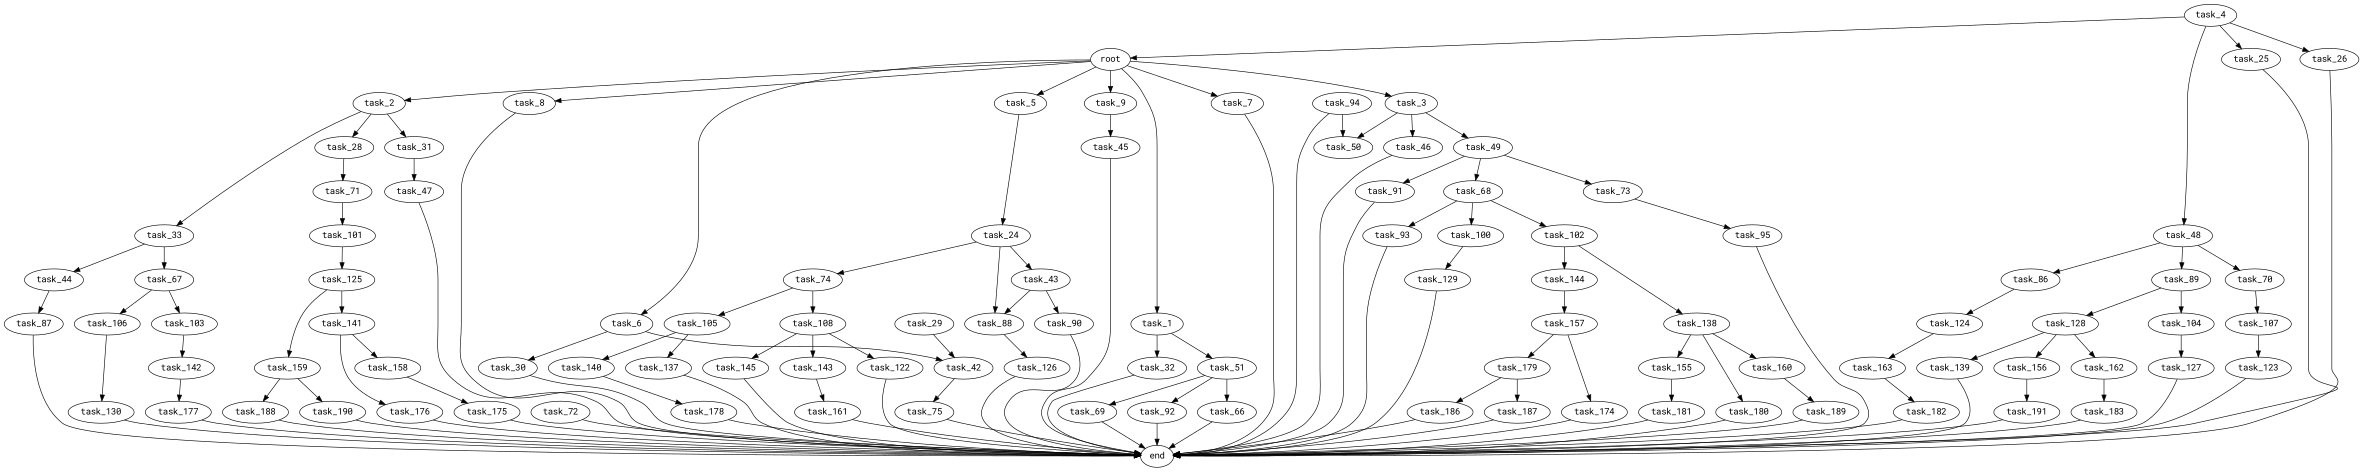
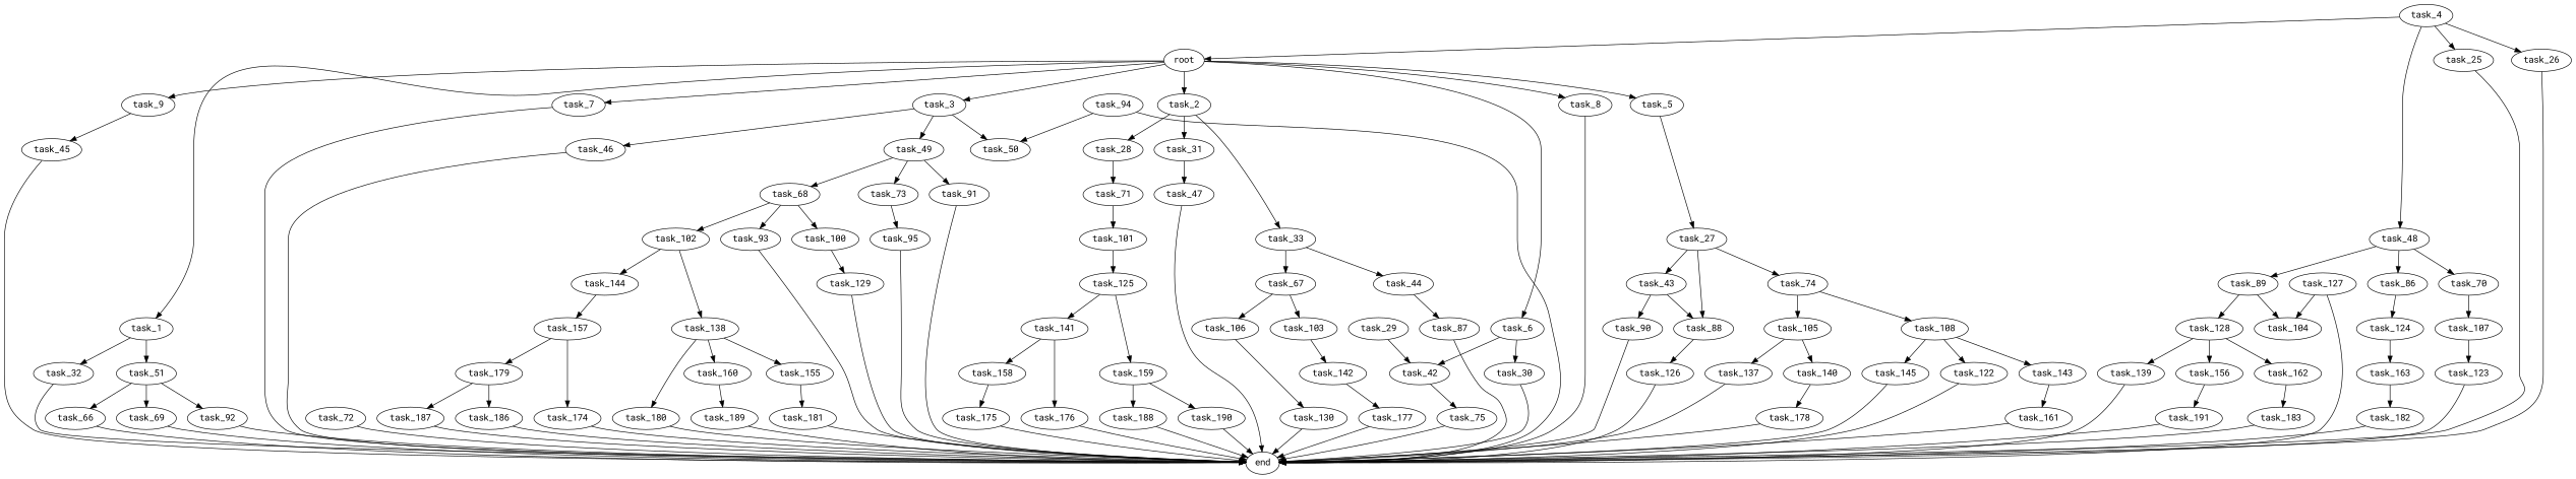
  digraph {
    fontname="Roboto Mono"
    node [fontname="Roboto Mono"]
    edge [fontname="Roboto Mono"]
    task_100
    task_129
    end
    task_31
    task_47
    task_33
    task_67
    task_44
    task_106
    task_103
    task_87
    task_187
    task_157
    task_179
    task_174
    task_186
-   task_27 [label=task_24]
+   task_27
    task_74
    task_43
    task_88
    task_108
    task_105
    task_90
    task_72
    task_130
    task_101
    task_125
    task_159
    task_141
    task_102
    task_138
    task_144
    task_160
    task_180
    task_155
    task_32
    task_188
    task_190
    task_123
    task_30
    task_71
    task_176
    task_158
    task_143
    task_122
    task_145
    task_137
    task_140
    task_104
    task_127
    task_189
    task_181
    task_161
    task_70
    task_107
    task_95
    task_66
    task_3
    task_46
    task_50
    task_49
    task_68
    task_91
    task_73
    task_6
    task_42
    task_29
    task_126
    task_8
    task_175
    task_25
    task_183
    task_162
    task_1
    task_51
    task_69
    task_92
    task_9
    task_45
    task_93
    task_142
    task_75
    task_182
    task_139
    task_191
    task_26
    task_89
    task_128
    task_156
    task_94
    task_28
    task_5
    task_48
    task_86
    task_124
    task_7
    task_177
    root
    task_2
    task_4
    task_163
    task_178
    task_100 -> task_129
    task_129 -> end
    task_31 -> task_47
    task_47 -> end
    task_33 -> task_67
    task_33 -> task_44
    task_67 -> task_106
    task_67 -> task_103
    task_44 -> task_87
    task_106 -> task_130
    task_103 -> task_142
    task_87 -> end
    task_187 -> end
    task_157 -> task_179
    task_157 -> task_174
    task_179 -> task_187
    task_179 -> task_186
    task_174 -> end
    task_186 -> end
    task_27 -> task_74
    task_27 -> task_43
    task_27 -> task_88
    task_74 -> task_108
    task_74 -> task_105
    task_43 -> task_88
    task_43 -> task_90
    task_88 -> task_126
    task_108 -> task_143
    task_108 -> task_122
    task_108 -> task_145
    task_105 -> task_137
    task_105 -> task_140
    task_90 -> end
    task_72 -> end
    task_130 -> end
    task_101 -> task_125
    task_125 -> task_159
    task_125 -> task_141
    task_159 -> task_188
    task_159 -> task_190
    task_141 -> task_176
    task_141 -> task_158
    task_102 -> task_138
    task_102 -> task_144
    task_138 -> task_160
    task_138 -> task_180
    task_138 -> task_155
    task_144 -> task_157
    task_160 -> task_189
    task_180 -> end
    task_155 -> task_181
    task_32 -> end
    task_188 -> end
    task_190 -> end
    task_123 -> end
    task_30 -> end
    task_71 -> task_101
    task_176 -> end
    task_158 -> task_175
    task_143 -> task_161
    task_122 -> end
    task_145 -> end
    task_137 -> end
    task_140 -> task_178
-   task_104 -> task_127
+   task_127 -> task_104
    task_127 -> end
    task_189 -> end
    task_181 -> end
    task_161 -> end
    task_70 -> task_107
    task_107 -> task_123
    task_95 -> end
    task_66 -> end
    task_3 -> task_46
    task_3 -> task_50
    task_3 -> task_49
    task_46 -> end
    task_49 -> task_68
    task_49 -> task_91
    task_49 -> task_73
    task_68 -> task_100
    task_68 -> task_102
    task_68 -> task_93
    task_91 -> end
    task_73 -> task_95
    task_6 -> task_30
    task_6 -> task_42
    task_42 -> task_75
    task_29 -> task_42
    task_126 -> end
    task_8 -> end
    task_175 -> end
    task_25 -> end
    task_183 -> end
    task_162 -> task_183
    task_1 -> task_32
    task_1 -> task_51
    task_51 -> task_66
    task_51 -> task_69
    task_51 -> task_92
    task_69 -> end
    task_92 -> end
    task_9 -> task_45
    task_45 -> end
    task_93 -> end
    task_142 -> task_177
    task_75 -> end
    task_182 -> end
    task_139 -> end
    task_191 -> end
    task_26 -> end
    task_89 -> task_104
    task_89 -> task_128
    task_128 -> task_162
    task_128 -> task_139
    task_128 -> task_156
    task_156 -> task_191
    task_94 -> end
    task_94 -> task_50
    task_28 -> task_71
    task_5 -> task_27
    task_48 -> task_70
    task_48 -> task_89
    task_48 -> task_86
    task_86 -> task_124
    task_124 -> task_163
    task_7 -> end
    task_177 -> end
    root -> task_3
    root -> task_6
    root -> task_8
    root -> task_1
    root -> task_9
    root -> task_5
    root -> task_7
    root -> task_2
    task_2 -> task_31
    task_2 -> task_33
    task_2 -> task_28
    task_4 -> task_25
    task_4 -> task_26
    task_4 -> task_48
    task_4 -> root
    task_163 -> task_182
    task_178 -> end
  }
